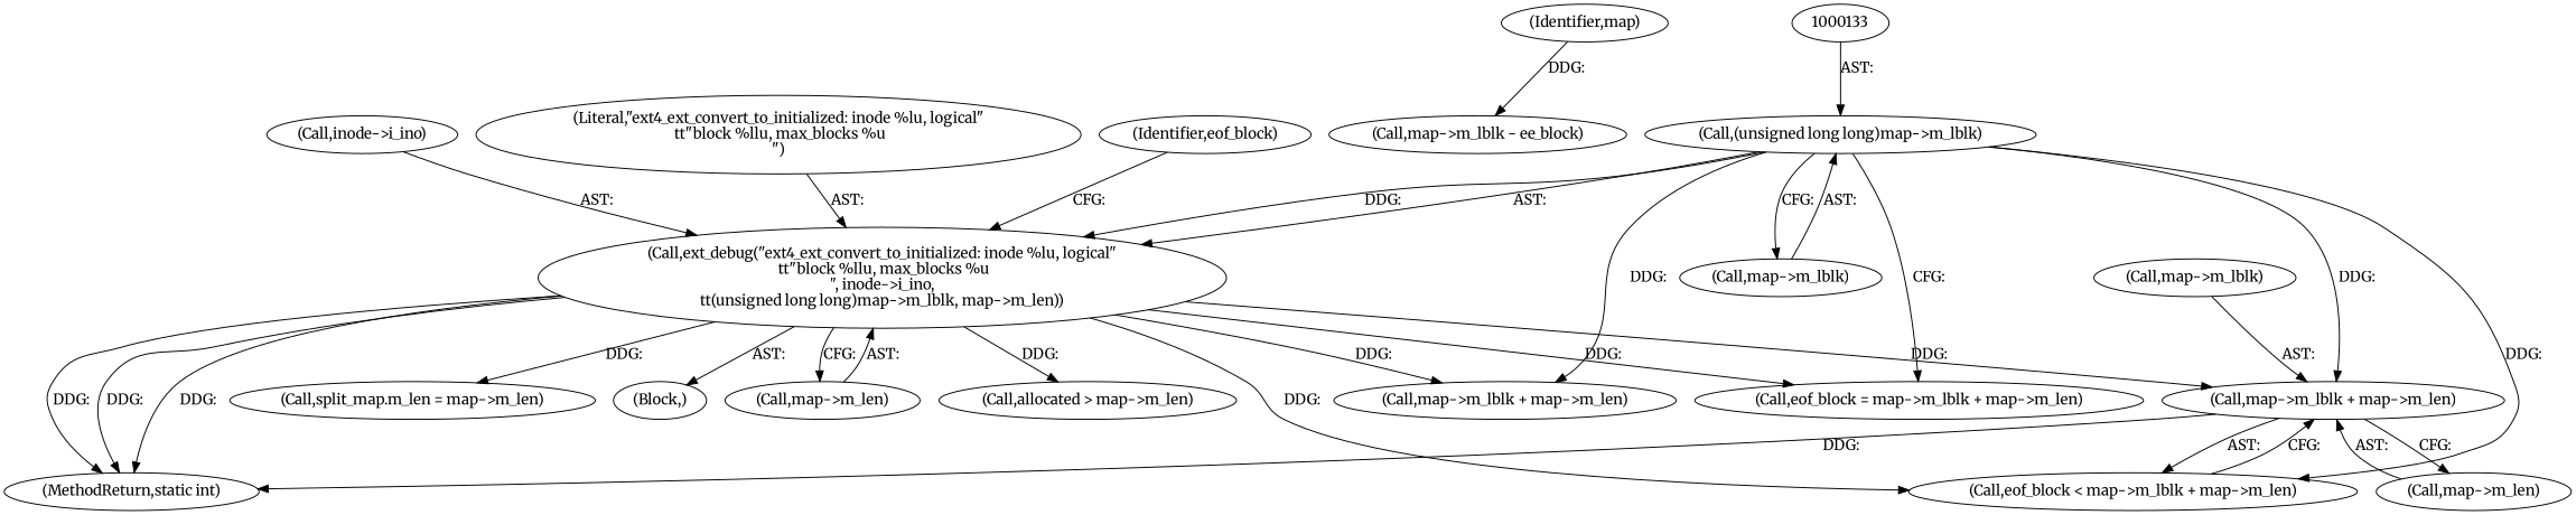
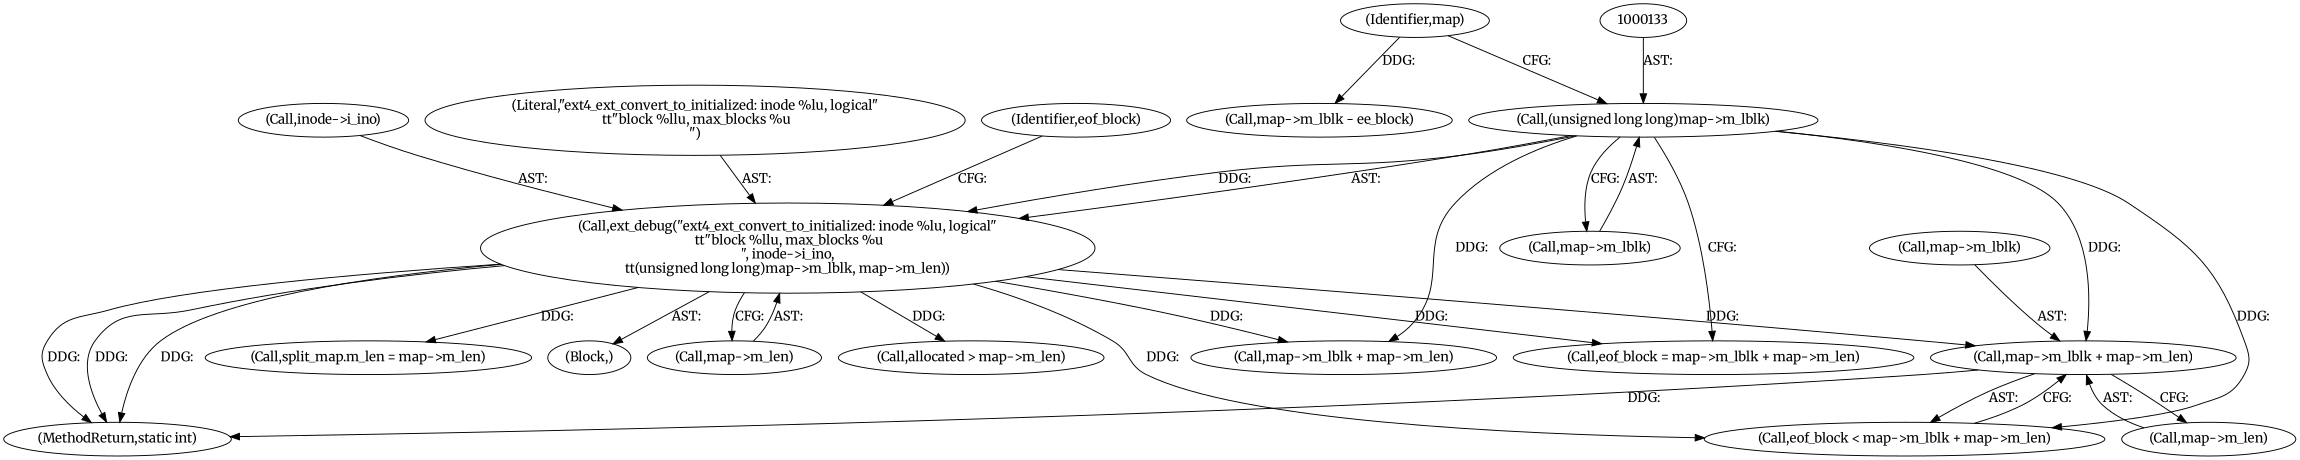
  digraph {
    fontname=Merriweather
    node [fontname=Merriweather]
    edge [fontname=Merriweather]
    n1 [label="(Call,map->m_lblk + map->m_len)"]
    n2 [label="(Call,eof_block < map->m_lblk + map->m_len)"]
    n3 [label="(Call,map->m_len)"]
    n4 [label="(MethodReturn,static int)"]
    n5 [label="(Call,(unsigned long long)map->m_lblk)"]
    n6 [label="(Call,ext_debug(\"ext4_ext_convert_to_initialized: inode %lu, logical\"\n \t\t\"block %llu, max_blocks %u\n\", inode->i_ino,\n\t\t(unsigned long long)map->m_lblk, map->m_len))"]
    n7 [label="(Call,map->m_lblk + map->m_len)"]
    n8 [label="(Call,eof_block = map->m_lblk + map->m_len)"]
    n9 [label="(Call,map->m_lblk)"]
    n10 [label="(Call,split_map.m_len = map->m_len)"]
    n11 [label="(Block,)"]
    n12 [label="(Call,map->m_len)"]
    n13 [label="(Call,allocated > map->m_len)"]
    n14 [label="(Call,map->m_lblk - ee_block)"]
    n15 [label="(Call,map->m_lblk)"]
    n16 [label="(Call,inode->i_ino)"]
    n17 [label="(Identifier,map)"]
    n18 [label="(Literal,\"ext4_ext_convert_to_initialized: inode %lu, logical\"\n \t\t\"block %llu, max_blocks %u\n\")"]
    n19 [label="(Identifier,eof_block)"]
    1000133
    n1 -> n2 [label="AST: "]
    n1 -> n3 [label="CFG: "]
    n1 -> n4 [label="DDG: "]
    n2 -> n1 [label="CFG: "]
    n3 -> n1 [label="AST: "]
    n5 -> n1 [label="DDG: "]
    n5 -> n2 [label="DDG: "]
    n5 -> n6 [label="AST: "]
    n5 -> n6 [label="DDG: "]
    n5 -> n7 [label="DDG: "]
    n5 -> n8 [label="CFG: "]
    n5 -> n9 [label="CFG: "]
    n6 -> n1 [label="DDG: "]
    n6 -> n2 [label="DDG: "]
    n6 -> n4 [label="DDG: "]
    n6 -> n4 [label="DDG: "]
    n6 -> n4 [label="DDG: "]
    n6 -> n7 [label="DDG: "]
    n6 -> n8 [label="DDG: "]
    n6 -> n10 [label="DDG: "]
    n6 -> n11 [label="AST: "]
    n6 -> n12 [label="CFG: "]
    n6 -> n13 [label="DDG: "]
    n9 -> n5 [label="AST: "]
    n12 -> n6 [label="AST: "]
    n15 -> n1 [label="AST: "]
    n16 -> n6 [label="AST: "]
+   n17 -> n5 [label="CFG: "]
    n17 -> n14 [label="DDG: "]
    n18 -> n6 [label="AST: "]
    n19 -> n6 [label="CFG: "]
    1000133 -> n5 [label="AST: "]
  }
